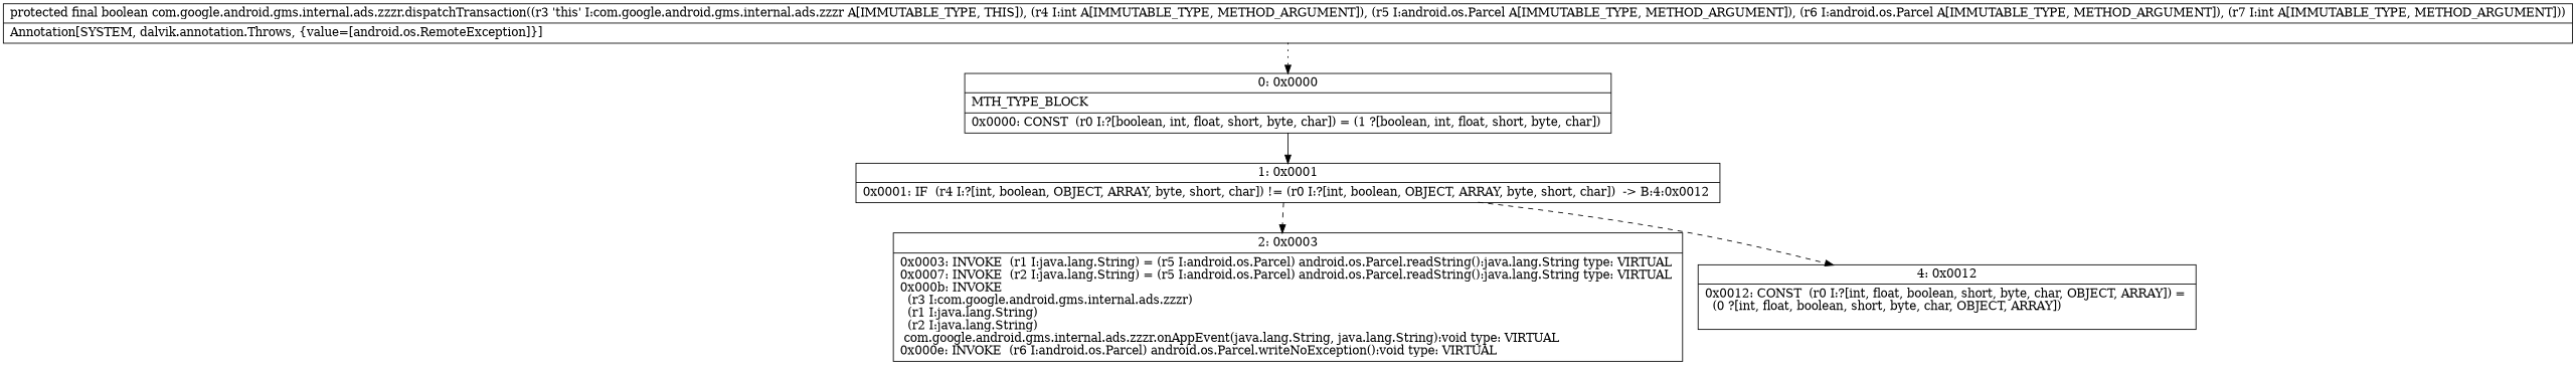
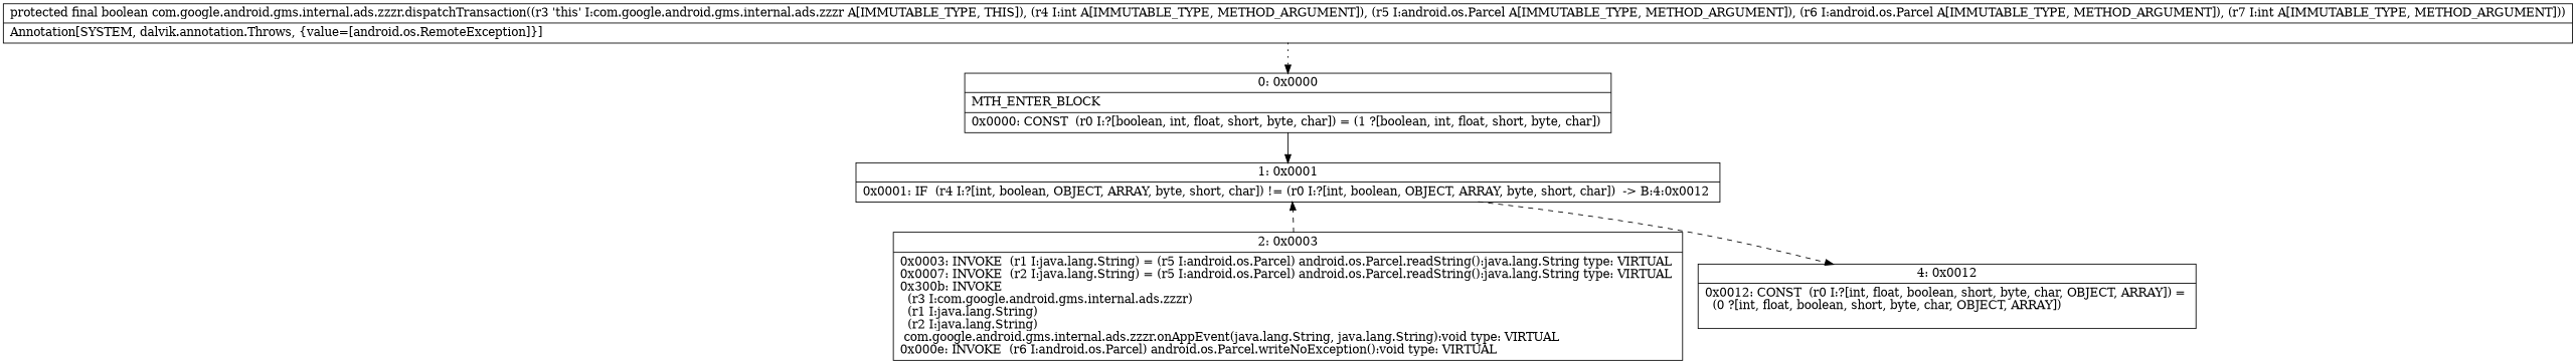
  digraph {
    node [shape=record]
    edge [style=dashed]
-   n1 [label="{0\:\ 0x0000|MTH_TYPE_BLOCK\l|0x0000: CONST  (r0 I:?[boolean, int, float, short, byte, char]) = (1 ?[boolean, int, float, short, byte, char]) \l}"]
+   n1 [label="{0\:\ 0x0000|MTH_ENTER_BLOCK\l|0x0000: CONST  (r0 I:?[boolean, int, float, short, byte, char]) = (1 ?[boolean, int, float, short, byte, char]) \l}"]
    n2 [label="{1\:\ 0x0001|0x0001: IF  (r4 I:?[int, boolean, OBJECT, ARRAY, byte, short, char]) != (r0 I:?[int, boolean, OBJECT, ARRAY, byte, short, char])  \-\> B:4:0x0012 \l}"]
-   n3 [label="{2\:\ 0x0003|0x0003: INVOKE  (r1 I:java.lang.String) = (r5 I:android.os.Parcel) android.os.Parcel.readString():java.lang.String type: VIRTUAL \l0x0007: INVOKE  (r2 I:java.lang.String) = (r5 I:android.os.Parcel) android.os.Parcel.readString():java.lang.String type: VIRTUAL \l0x000b: INVOKE  \l  (r3 I:com.google.android.gms.internal.ads.zzzr)\l  (r1 I:java.lang.String)\l  (r2 I:java.lang.String)\l com.google.android.gms.internal.ads.zzzr.onAppEvent(java.lang.String, java.lang.String):void type: VIRTUAL \l0x000e: INVOKE  (r6 I:android.os.Parcel) android.os.Parcel.writeNoException():void type: VIRTUAL \l}"]
+   n3 [label="{2\:\ 0x0003|0x0003: INVOKE  (r1 I:java.lang.String) = (r5 I:android.os.Parcel) android.os.Parcel.readString():java.lang.String type: VIRTUAL \l0x0007: INVOKE  (r2 I:java.lang.String) = (r5 I:android.os.Parcel) android.os.Parcel.readString():java.lang.String type: VIRTUAL \l0x300b: INVOKE  \l  (r3 I:com.google.android.gms.internal.ads.zzzr)\l  (r1 I:java.lang.String)\l  (r2 I:java.lang.String)\l com.google.android.gms.internal.ads.zzzr.onAppEvent(java.lang.String, java.lang.String):void type: VIRTUAL \l0x000e: INVOKE  (r6 I:android.os.Parcel) android.os.Parcel.writeNoException():void type: VIRTUAL \l}"]
    n4 [label="{4\:\ 0x0012|0x0012: CONST  (r0 I:?[int, float, boolean, short, byte, char, OBJECT, ARRAY]) = \l  (0 ?[int, float, boolean, short, byte, char, OBJECT, ARRAY])\l \l}"]
    n5 [label="{protected final boolean com.google.android.gms.internal.ads.zzzr.dispatchTransaction((r3 'this' I:com.google.android.gms.internal.ads.zzzr A[IMMUTABLE_TYPE, THIS]), (r4 I:int A[IMMUTABLE_TYPE, METHOD_ARGUMENT]), (r5 I:android.os.Parcel A[IMMUTABLE_TYPE, METHOD_ARGUMENT]), (r6 I:android.os.Parcel A[IMMUTABLE_TYPE, METHOD_ARGUMENT]), (r7 I:int A[IMMUTABLE_TYPE, METHOD_ARGUMENT]))  | Annotation[SYSTEM, dalvik.annotation.Throws, \{value=[android.os.RemoteException]\}]\l}"]
    n1 -> n2 [style=solid]
-   n2 -> n3
+   n3 -> n2
    n2 -> n4
    n5 -> n1 [style=dotted]
  }
